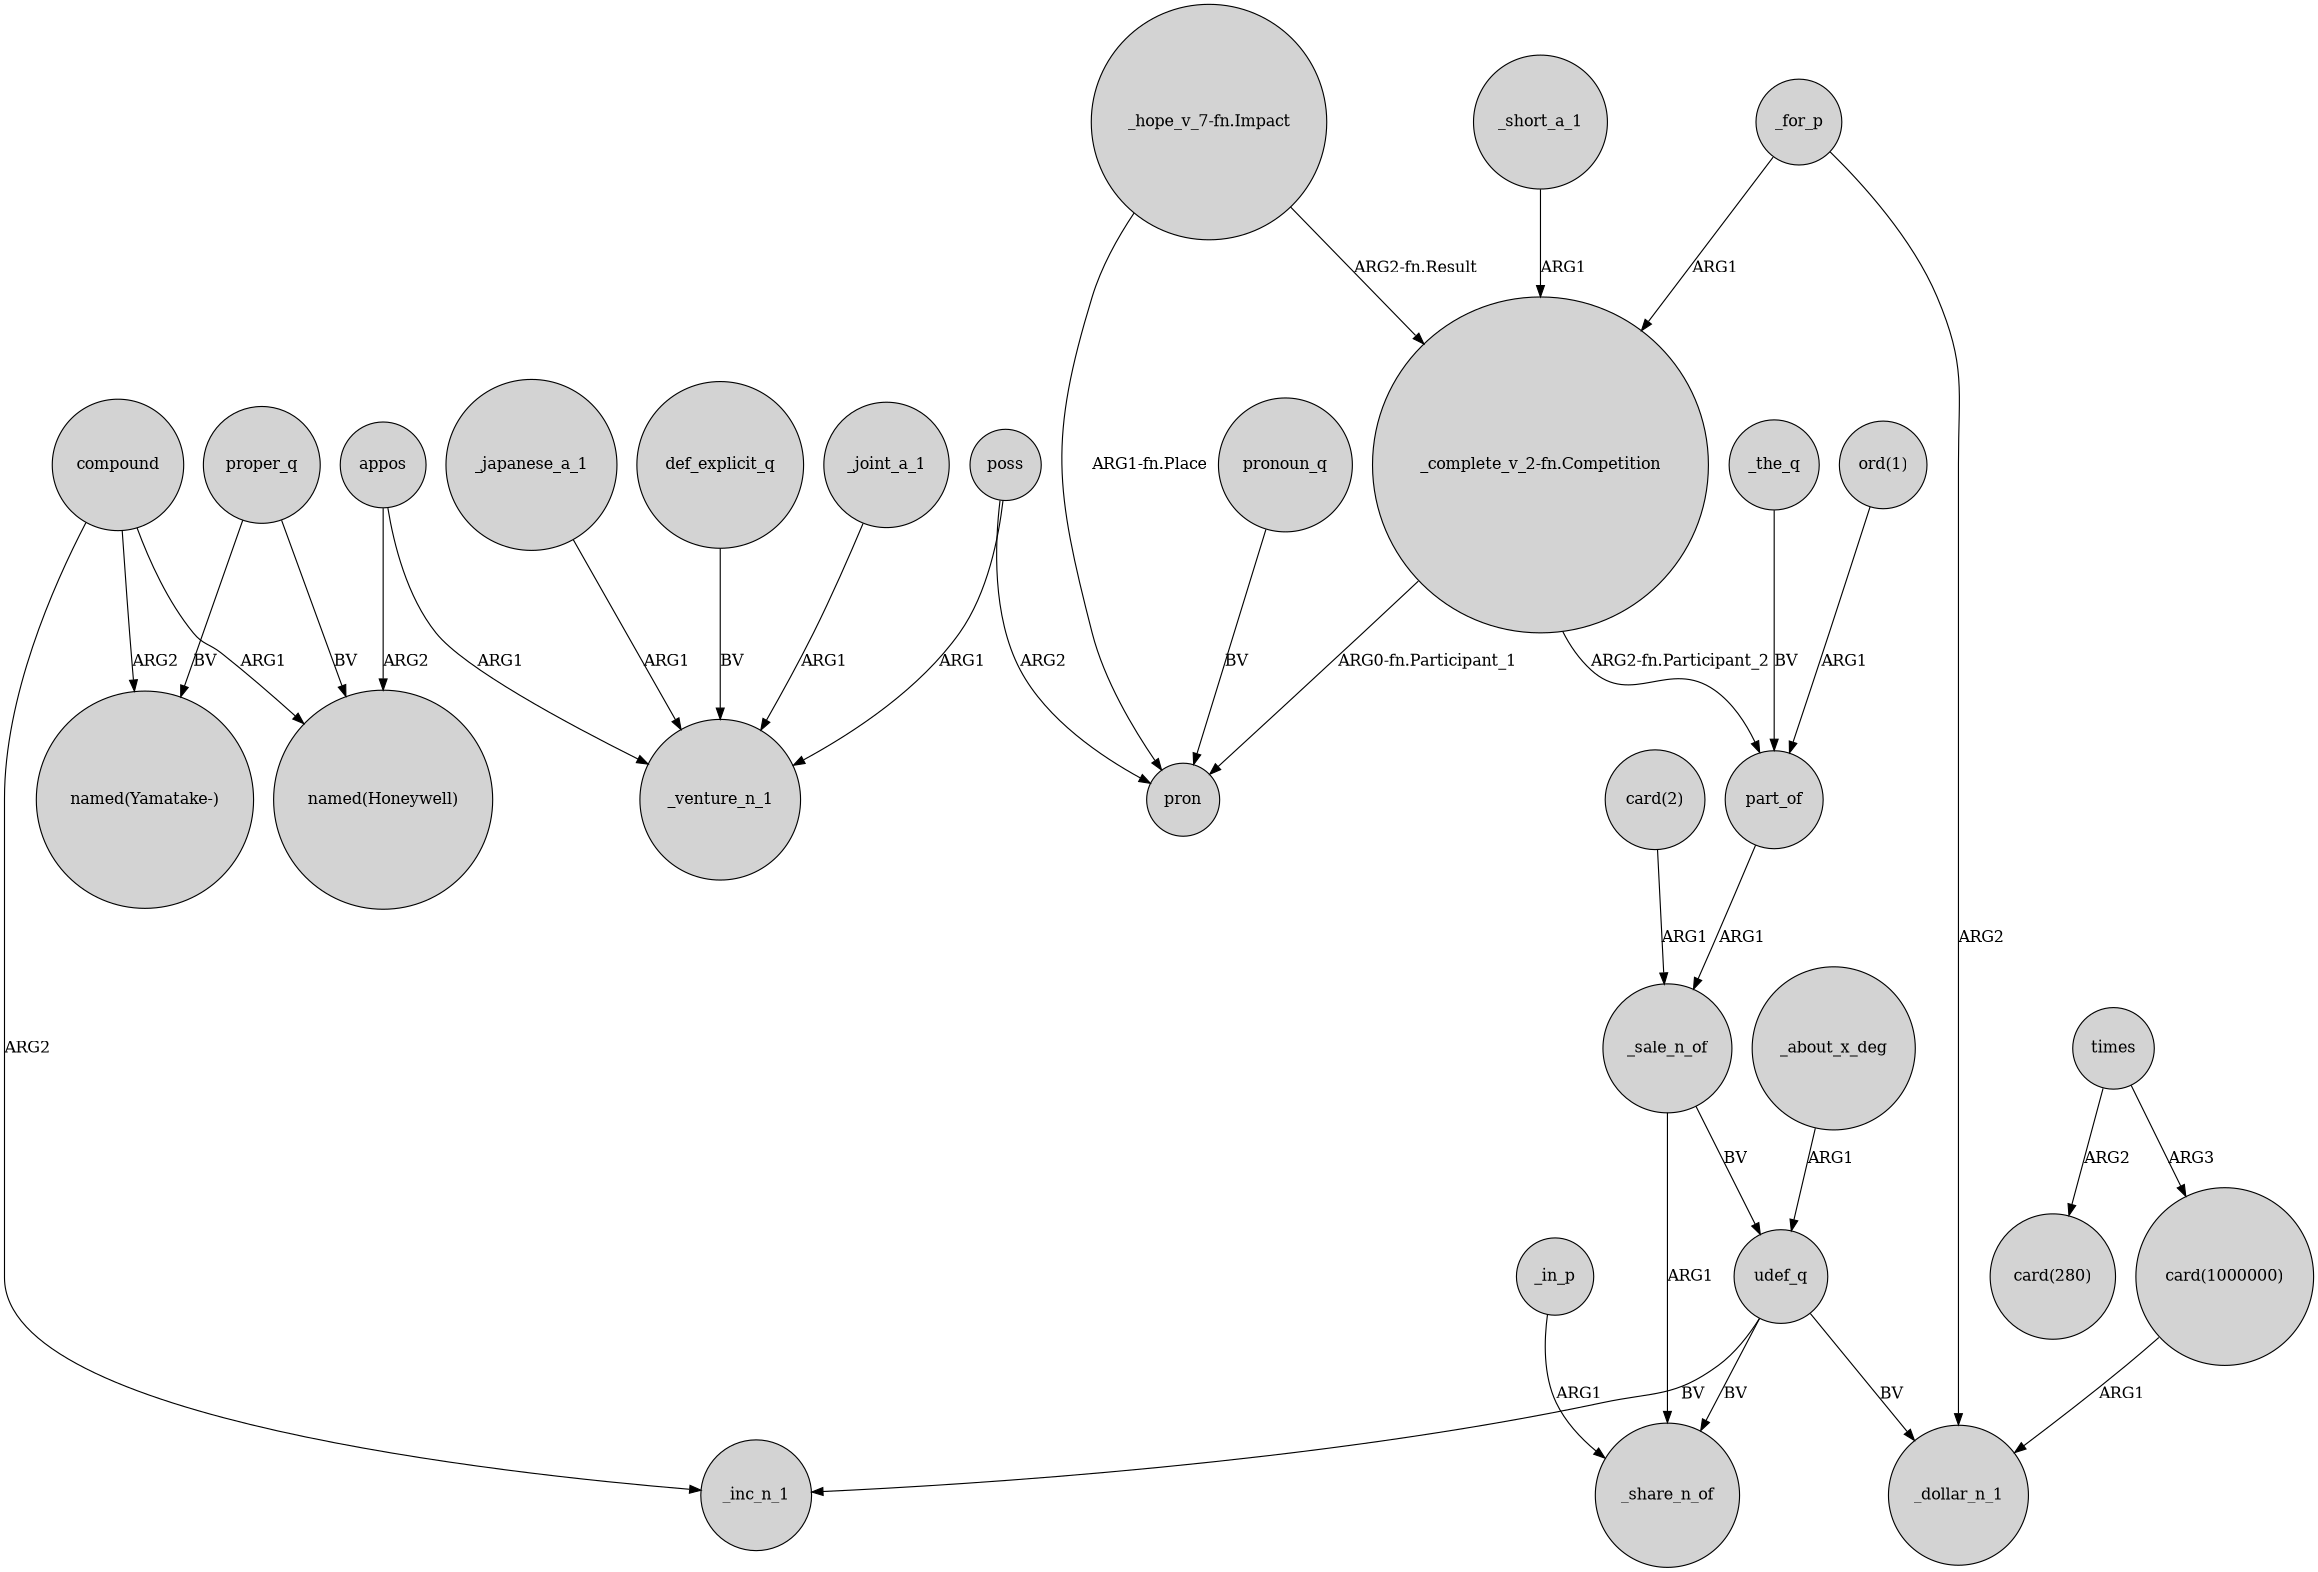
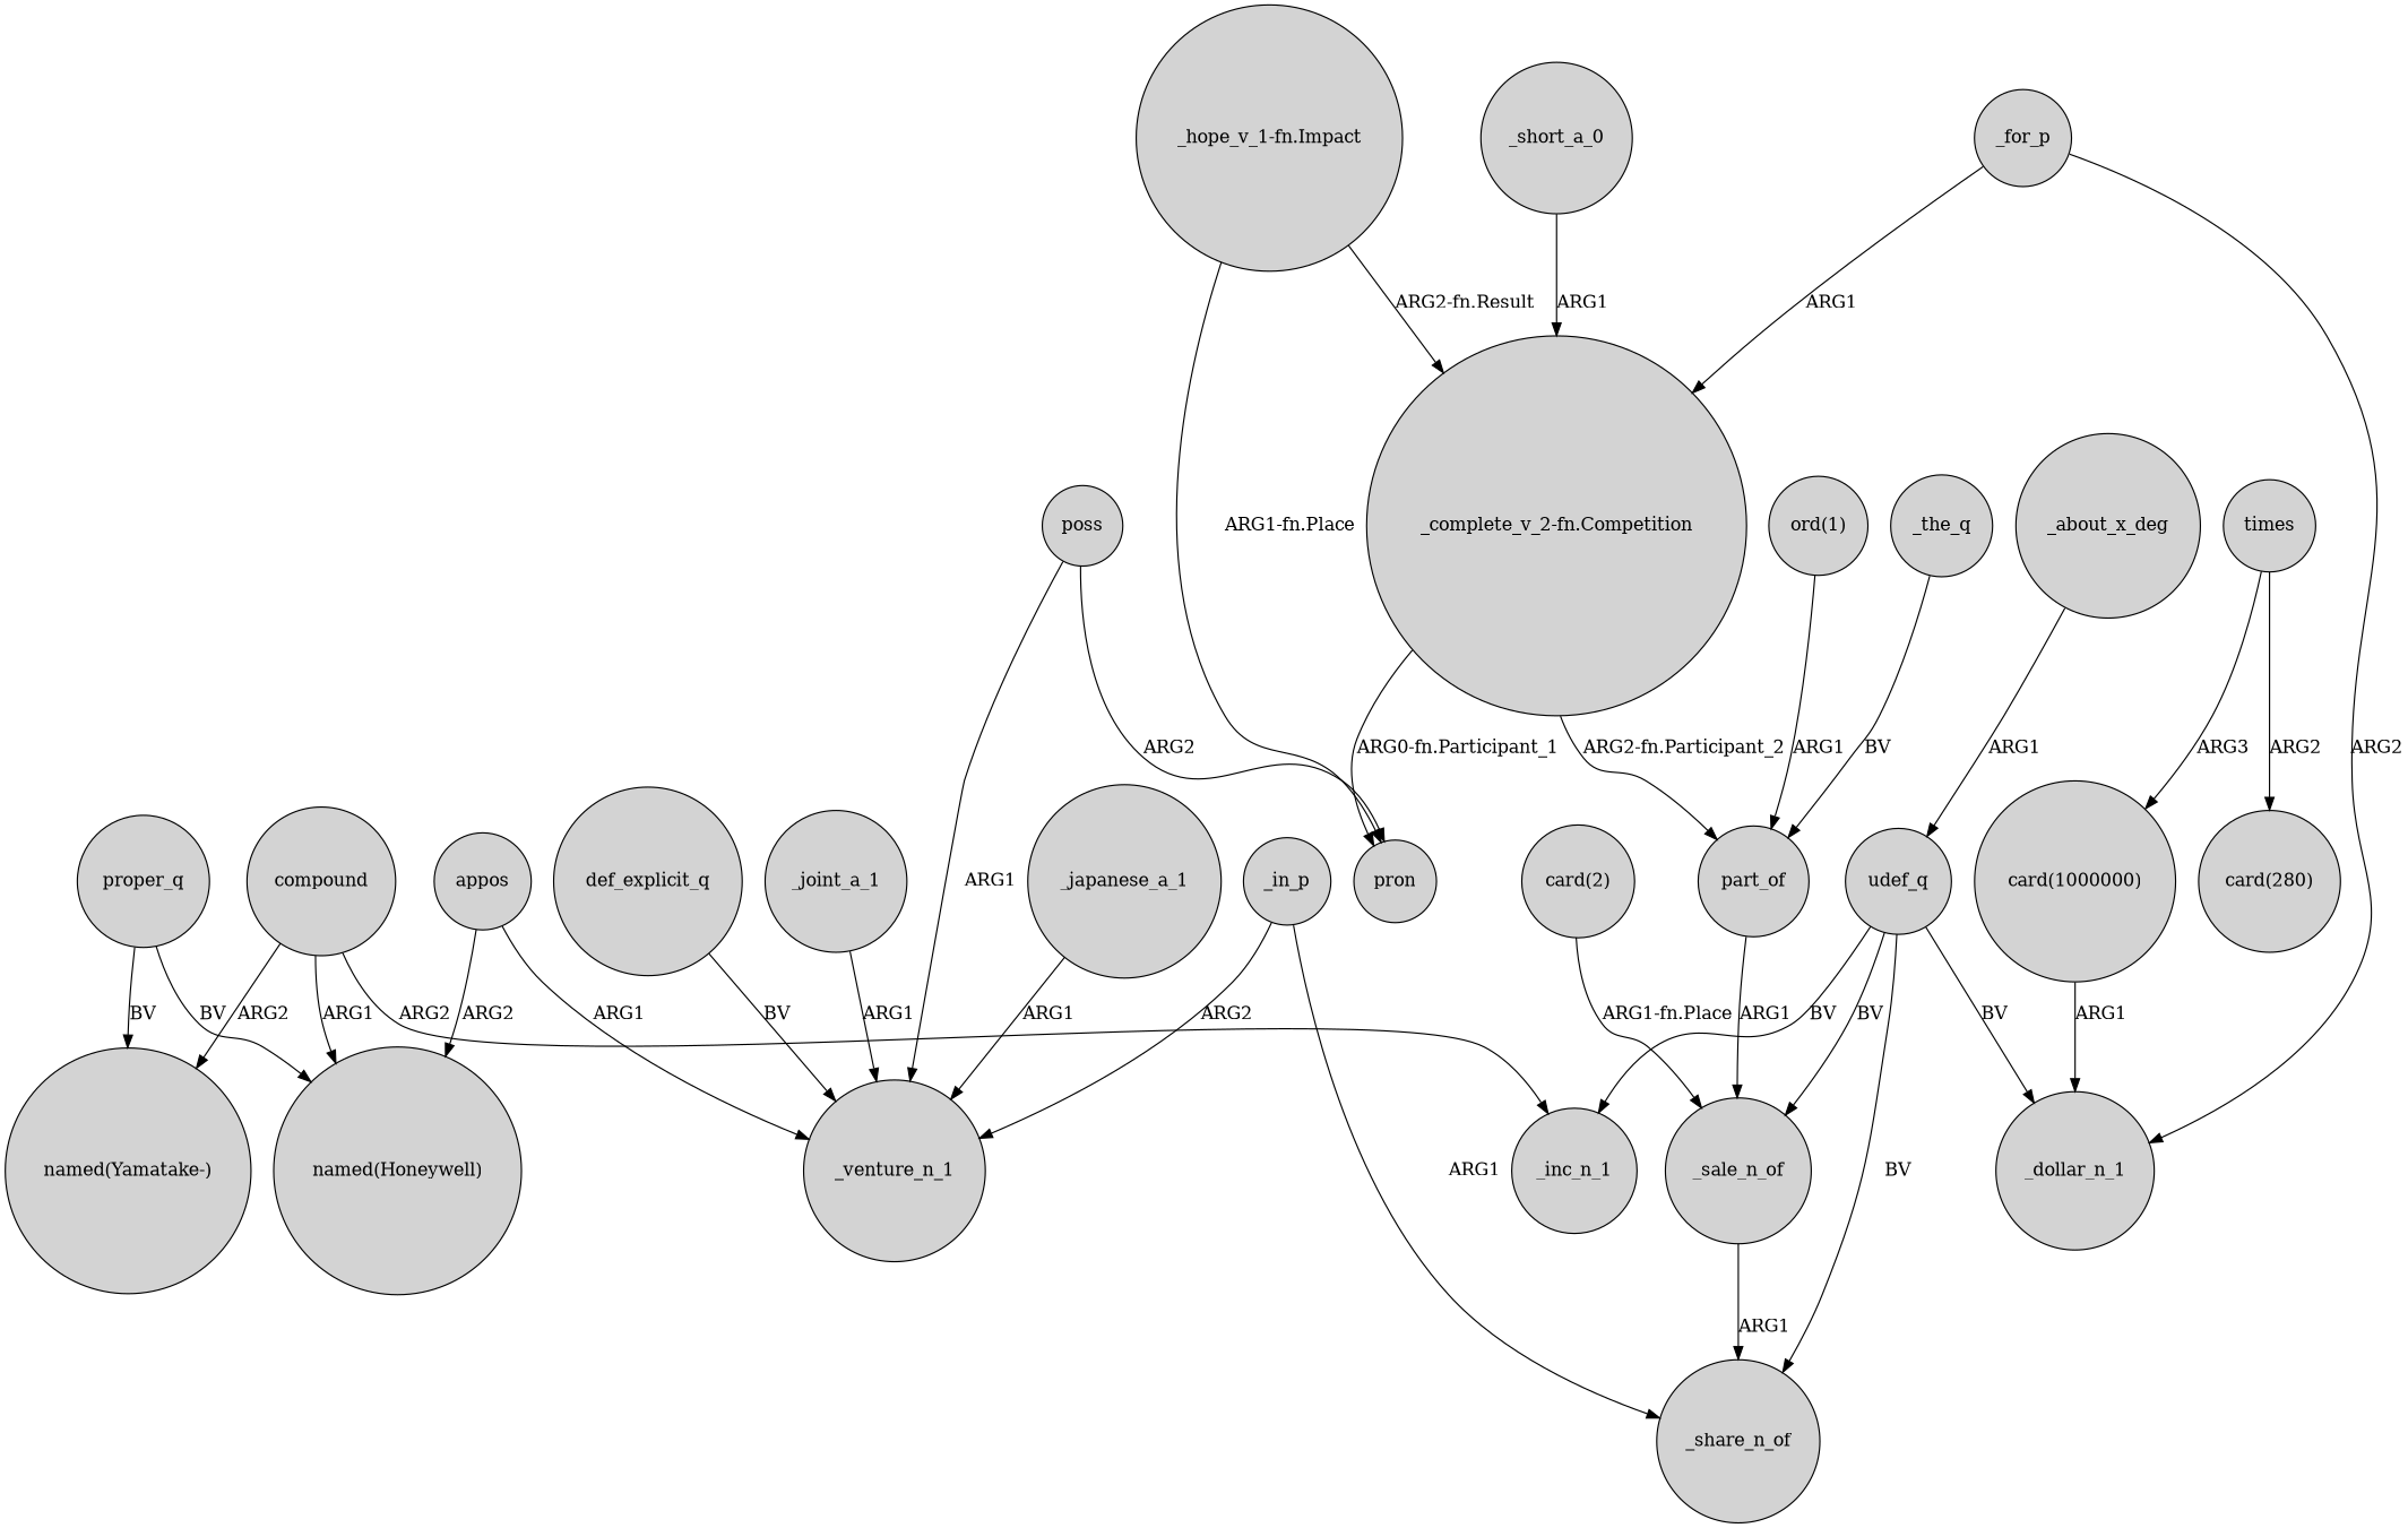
  digraph {
    node [shape=circle style=filled]
    compound
    "named(Yamatake-)"
    "named(Honeywell)"
    _inc_n_1
    appos
    _venture_n_1
    part_of
    _sale_n_of
    _share_n_of
    "_complete_v_2-fn.Competition"
    pron
-   "_hope_v_1-fn.Impact" [label="_hope_v_7-fn.Impact"]
+   "_hope_v_1-fn.Impact"
    _the_q
    _in_p
    times
    "card(280)"
    "card(1000000)"
    _dollar_n_1
    _joint_a_1
    _for_p
    udef_q
    proper_q
    _about_x_deg
    poss
-   pronoun_q
-   _short_a_1
+   _short_a_1 [label=_short_a_0]
    _japanese_a_1
    "card(2)"
    "ord(1)"
    def_explicit_q
    compound -> "named(Yamatake-)" [label=ARG2]
    compound -> "named(Honeywell)" [label=ARG1]
    compound -> _inc_n_1 [label=ARG2]
    appos -> "named(Honeywell)" [label=ARG2]
    appos -> _venture_n_1 [label=ARG1]
    part_of -> _sale_n_of [label=ARG1]
    _sale_n_of -> _share_n_of [label=ARG1]
    "_complete_v_2-fn.Competition" -> part_of [label="ARG2-fn.Participant_2"]
    "_complete_v_2-fn.Competition" -> pron [label="ARG0-fn.Participant_1"]
    "_hope_v_1-fn.Impact" -> "_complete_v_2-fn.Competition" [label="ARG2-fn.Result"]
    "_hope_v_1-fn.Impact" -> pron [label="ARG1-fn.Place"]
    _the_q -> part_of [label=BV]
+   _in_p -> _venture_n_1 [label=ARG2]
    _in_p -> _share_n_of [label=ARG1]
    times -> "card(280)" [label=ARG2]
    times -> "card(1000000)" [label=ARG3]
    "card(1000000)" -> _dollar_n_1 [label=ARG1]
    _joint_a_1 -> _venture_n_1 [label=ARG1]
    _for_p -> "_complete_v_2-fn.Competition" [label=ARG1]
    _for_p -> _dollar_n_1 [label=ARG2]
    udef_q -> _inc_n_1 [label=BV]
-   _sale_n_of -> udef_q [label=BV]
+   udef_q -> _sale_n_of [label=BV]
    udef_q -> _share_n_of [label=BV]
    udef_q -> _dollar_n_1 [label=BV]
    proper_q -> "named(Yamatake-)" [label=BV]
    proper_q -> "named(Honeywell)" [label=BV]
    _about_x_deg -> udef_q [label=ARG1]
    poss -> _venture_n_1 [label=ARG1]
    poss -> pron [label=ARG2]
-   pronoun_q -> pron [label=BV]
    _short_a_1 -> "_complete_v_2-fn.Competition" [label=ARG1]
    _japanese_a_1 -> _venture_n_1 [label=ARG1]
-   "card(2)" -> _sale_n_of [label=ARG1]
+   "card(2)" -> _sale_n_of [label="ARG1-fn.Place"]
    "ord(1)" -> part_of [label=ARG1]
    def_explicit_q -> _venture_n_1 [label=BV]
  }
